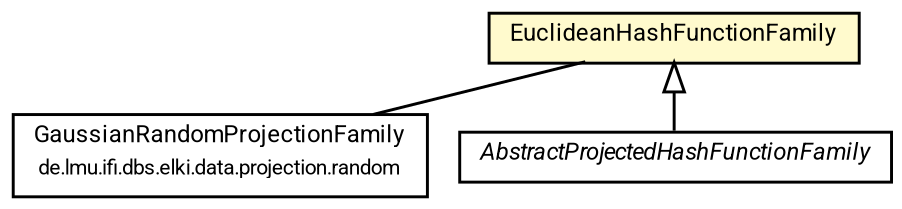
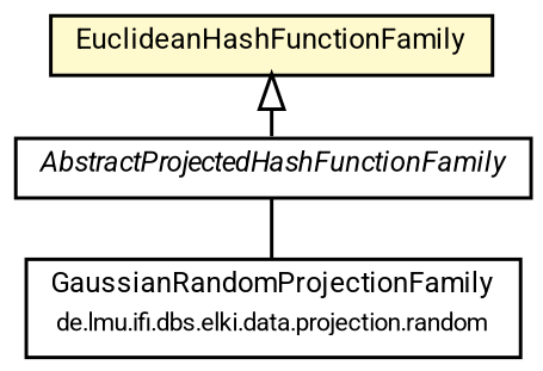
  digraph {
    nodesep=0.15
    rankdir=TB
    ranksep=0.25
    node [fontcolor=black fontname=Roboto fontsize=8 margin=0 shape=plaintext]
    edge [color=black fontname=Roboto fontsize=7 labelfontname=Roboto labelfontsize=7]
    n1 [height=0 label=<<table title="de.lmu.ifi.dbs.elki.data.projection.random.GaussianRandomProjectionFamily" border="0" cellborder="1" cellspacing="0" cellpadding="2" href="../../../data/projection/random/GaussianRandomProjectionFamily.html" target="_parent"> 		<tr><td><table border="0" cellspacing="0" cellpadding="1"> 		<tr><td align="center" balign="center"> <font face="Roboto">GaussianRandomProjectionFamily</font> </td></tr> 		<tr><td align="center" balign="center"> <font face="Roboto" point-size="7.0">de.lmu.ifi.dbs.elki.data.projection.random</font> </td></tr> 		</table></td></tr> 		</table>> width=0]
    n2 [height=0 label=<<table title="de.lmu.ifi.dbs.elki.index.lsh.hashfamilies.AbstractProjectedHashFunctionFamily" border="0" cellborder="1" cellspacing="0" cellpadding="2" href="AbstractProjectedHashFunctionFamily.html" target="_parent"> 		<tr><td><table border="0" cellspacing="0" cellpadding="1"> 		<tr><td align="center" balign="center"> <font face="Roboto"><i>AbstractProjectedHashFunctionFamily</i></font> </td></tr> 		</table></td></tr> 		</table>> width=0]
    n3 [height=0 label=<<table title="de.lmu.ifi.dbs.elki.index.lsh.hashfamilies.EuclideanHashFunctionFamily" border="0" cellborder="1" cellspacing="0" cellpadding="2" bgcolor="lemonChiffon" href="EuclideanHashFunctionFamily.html" target="_parent"> 		<tr><td><table border="0" cellspacing="0" cellpadding="1"> 		<tr><td align="center" balign="center"> <font face="Roboto">EuclideanHashFunctionFamily</font> </td></tr> 		</table></td></tr> 		</table>> width=0]
-   n3 -> n1 [arrowhead=none weight=2]
+   n2 -> n1 [arrowhead=none weight=2]
    n3 -> n2 [arrowtail=empty dir=back weight=10]
  }
